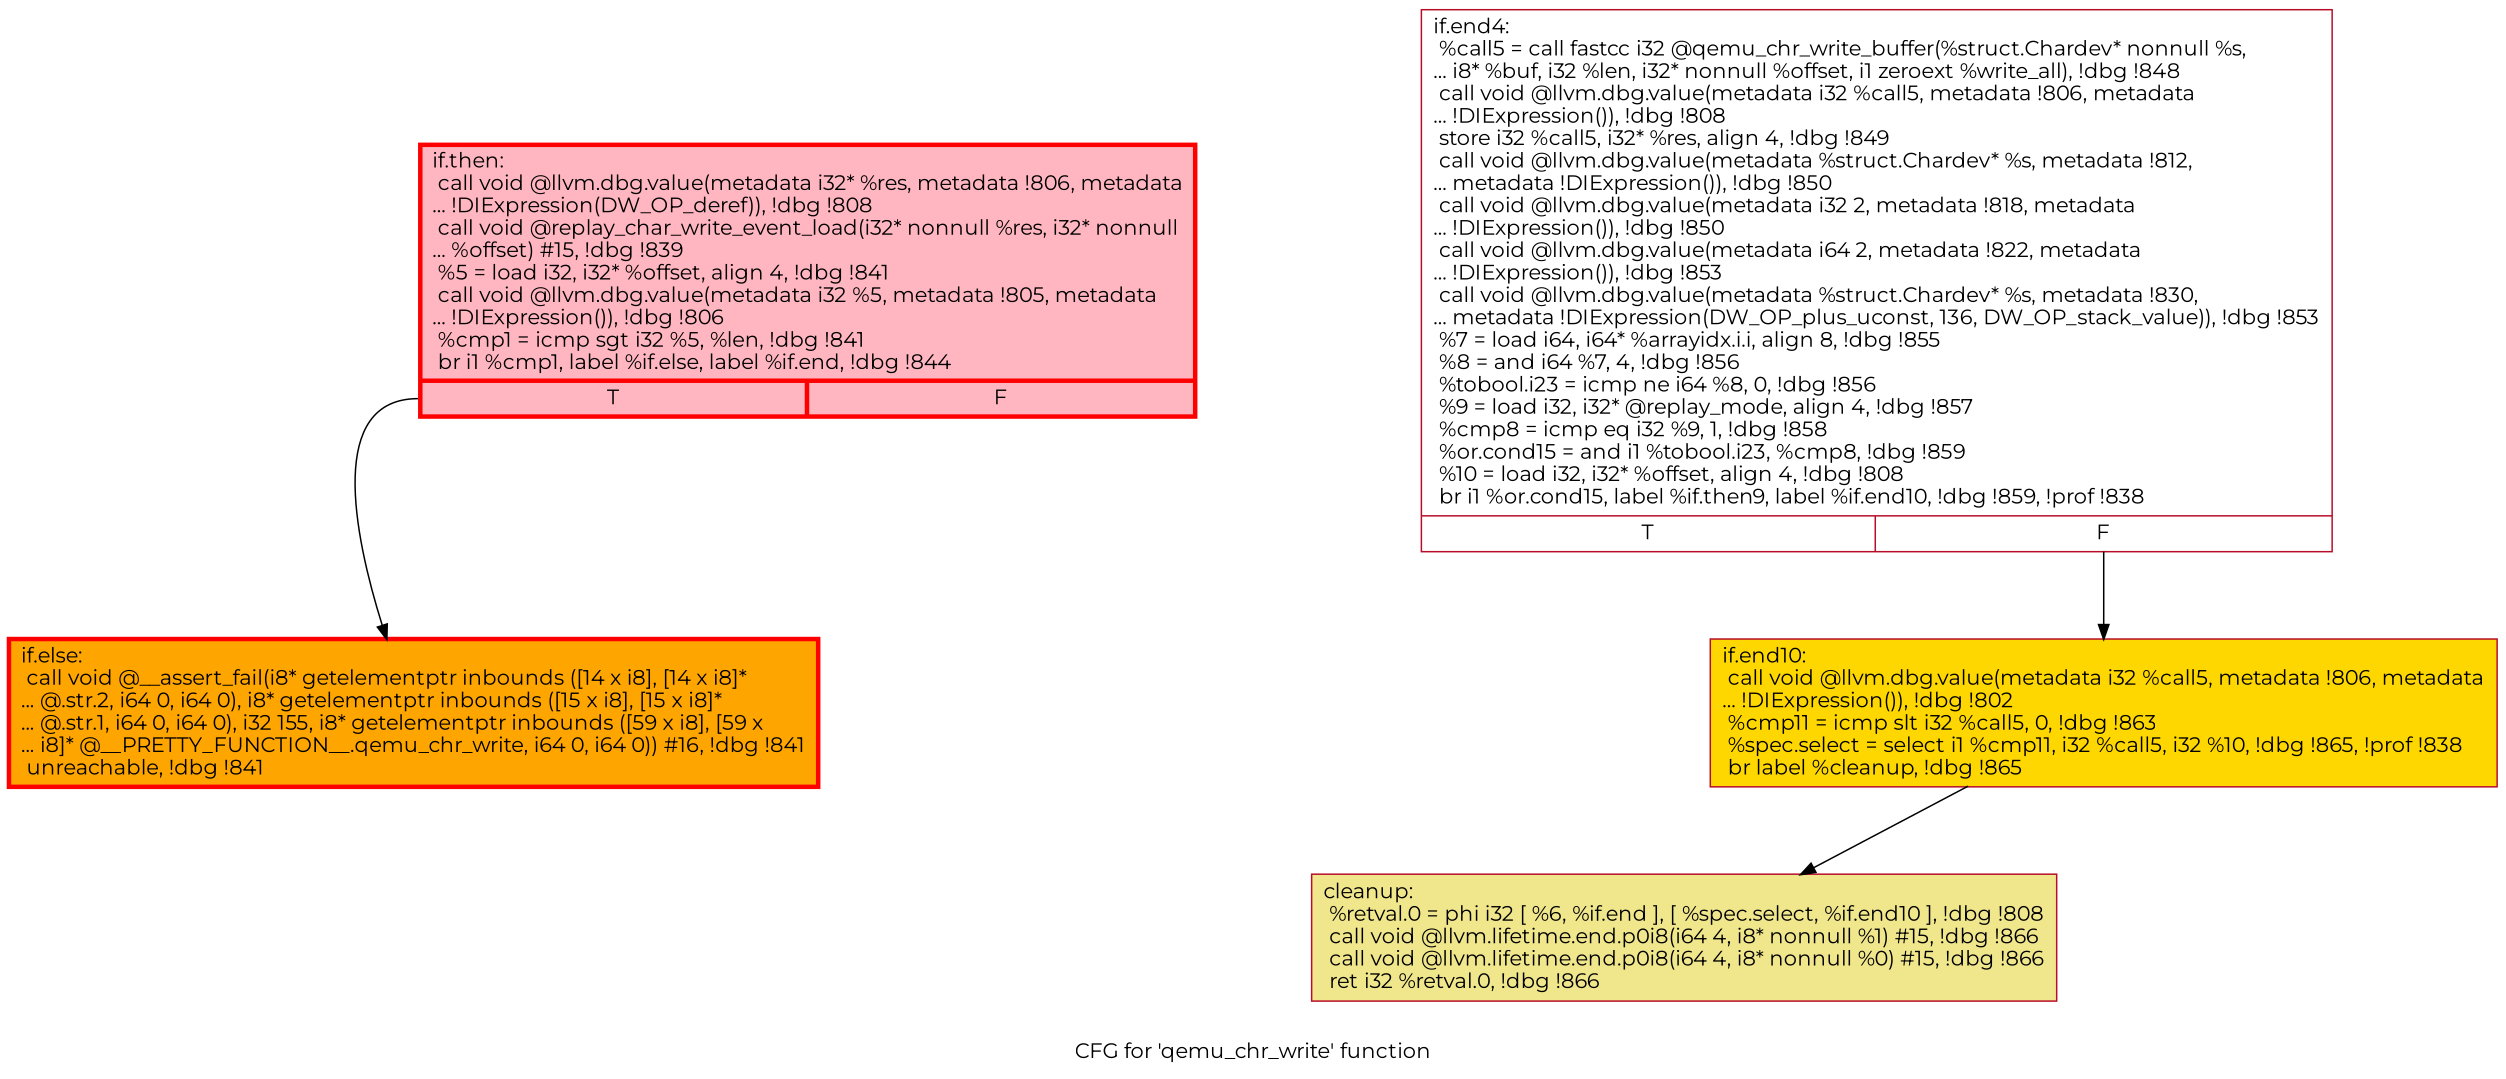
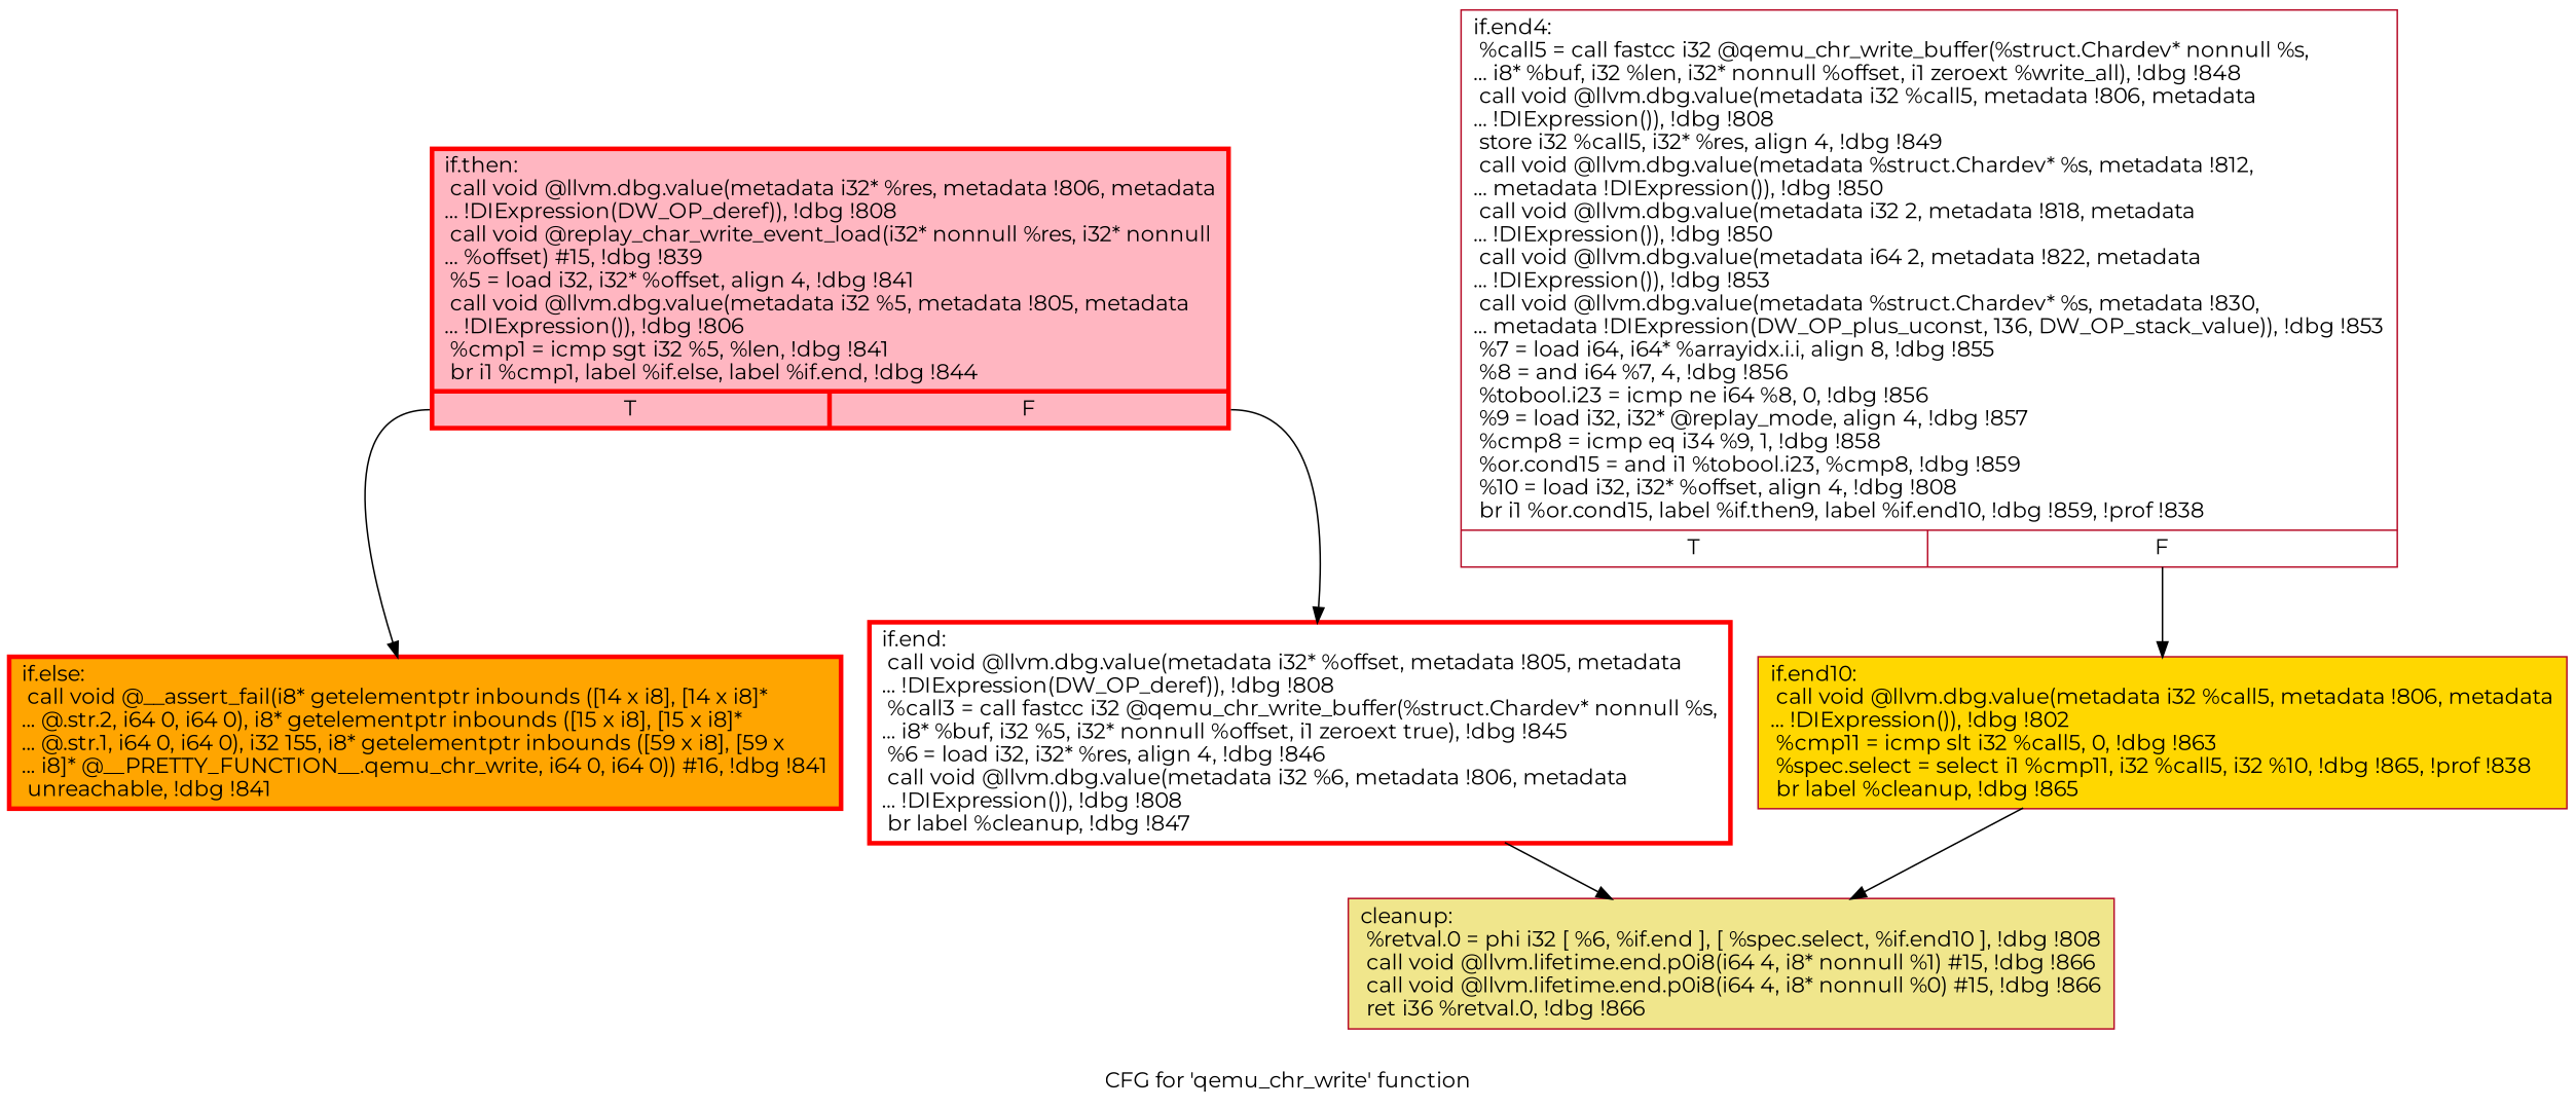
  digraph {
    fontname=Montserrat
    label="CFG for 'qemu_chr_write' function"
    node [color=red fillcolor=white fontname=Montserrat shape=record style=filled]
    edge [fontname=Montserrat]
    n1 [fillcolor=lightpink label="{if.then:                                          \l  call void @llvm.dbg.value(metadata i32* %res, metadata !806, metadata\l... !DIExpression(DW_OP_deref)), !dbg !808\l  call void @replay_char_write_event_load(i32* nonnull %res, i32* nonnull\l... %offset) #15, !dbg !839\l  %5 = load i32, i32* %offset, align 4, !dbg !841\l  call void @llvm.dbg.value(metadata i32 %5, metadata !805, metadata\l... !DIExpression()), !dbg !806\l  %cmp1 = icmp sgt i32 %5, %len, !dbg !841\l  br i1 %cmp1, label %if.else, label %if.end, !dbg !844\l|{<s0>T|<s1>F}}" penwidth=3.0]
    n2 [fillcolor=orange label="{if.else:                                          \l  call void @__assert_fail(i8* getelementptr inbounds ([14 x i8], [14 x i8]*\l... @.str.2, i64 0, i64 0), i8* getelementptr inbounds ([15 x i8], [15 x i8]*\l... @.str.1, i64 0, i64 0), i32 155, i8* getelementptr inbounds ([59 x i8], [59 x\l... i8]* @__PRETTY_FUNCTION__.qemu_chr_write, i64 0, i64 0)) #16, !dbg !841\l  unreachable, !dbg !841\l}" penwidth=3.0]
-   n4 [color="#b70d28ff" label="{if.end4:                                          \l  %call5 = call fastcc i32 @qemu_chr_write_buffer(%struct.Chardev* nonnull %s,\l... i8* %buf, i32 %len, i32* nonnull %offset, i1 zeroext %write_all), !dbg !848\l  call void @llvm.dbg.value(metadata i32 %call5, metadata !806, metadata\l... !DIExpression()), !dbg !808\l  store i32 %call5, i32* %res, align 4, !dbg !849\l  call void @llvm.dbg.value(metadata %struct.Chardev* %s, metadata !812,\l... metadata !DIExpression()), !dbg !850\l  call void @llvm.dbg.value(metadata i32 2, metadata !818, metadata\l... !DIExpression()), !dbg !850\l  call void @llvm.dbg.value(metadata i64 2, metadata !822, metadata\l... !DIExpression()), !dbg !853\l  call void @llvm.dbg.value(metadata %struct.Chardev* %s, metadata !830,\l... metadata !DIExpression(DW_OP_plus_uconst, 136, DW_OP_stack_value)), !dbg !853\l  %7 = load i64, i64* %arrayidx.i.i, align 8, !dbg !855\l  %8 = and i64 %7, 4, !dbg !856\l  %tobool.i23 = icmp ne i64 %8, 0, !dbg !856\l  %9 = load i32, i32* @replay_mode, align 4, !dbg !857\l  %cmp8 = icmp eq i32 %9, 1, !dbg !858\l  %or.cond15 = and i1 %tobool.i23, %cmp8, !dbg !859\l  %10 = load i32, i32* %offset, align 4, !dbg !808\l  br i1 %or.cond15, label %if.then9, label %if.end10, !dbg !859, !prof !838\l|{<s0>T|<s1>F}}"]
+   n3 [label="{if.end:                                           \l  call void @llvm.dbg.value(metadata i32* %offset, metadata !805, metadata\l... !DIExpression(DW_OP_deref)), !dbg !808\l  %call3 = call fastcc i32 @qemu_chr_write_buffer(%struct.Chardev* nonnull %s,\l... i8* %buf, i32 %5, i32* nonnull %offset, i1 zeroext true), !dbg !845\l  %6 = load i32, i32* %res, align 4, !dbg !846\l  call void @llvm.dbg.value(metadata i32 %6, metadata !806, metadata\l... !DIExpression()), !dbg !808\l  br label %cleanup, !dbg !847\l}" penwidth=3.0]
+   n4 [color="#b70d28ff" label="{if.end4:                                          \l  %call5 = call fastcc i32 @qemu_chr_write_buffer(%struct.Chardev* nonnull %s,\l... i8* %buf, i32 %len, i32* nonnull %offset, i1 zeroext %write_all), !dbg !848\l  call void @llvm.dbg.value(metadata i32 %call5, metadata !806, metadata\l... !DIExpression()), !dbg !808\l  store i32 %call5, i32* %res, align 4, !dbg !849\l  call void @llvm.dbg.value(metadata %struct.Chardev* %s, metadata !812,\l... metadata !DIExpression()), !dbg !850\l  call void @llvm.dbg.value(metadata i32 2, metadata !818, metadata\l... !DIExpression()), !dbg !850\l  call void @llvm.dbg.value(metadata i64 2, metadata !822, metadata\l... !DIExpression()), !dbg !853\l  call void @llvm.dbg.value(metadata %struct.Chardev* %s, metadata !830,\l... metadata !DIExpression(DW_OP_plus_uconst, 136, DW_OP_stack_value)), !dbg !853\l  %7 = load i64, i64* %arrayidx.i.i, align 8, !dbg !855\l  %8 = and i64 %7, 4, !dbg !856\l  %tobool.i23 = icmp ne i64 %8, 0, !dbg !856\l  %9 = load i32, i32* @replay_mode, align 4, !dbg !857\l  %cmp8 = icmp eq i34 %9, 1, !dbg !858\l  %or.cond15 = and i1 %tobool.i23, %cmp8, !dbg !859\l  %10 = load i32, i32* %offset, align 4, !dbg !808\l  br i1 %or.cond15, label %if.then9, label %if.end10, !dbg !859, !prof !838\l|{<s0>T|<s1>F}}"]
    n5 [color="#b70d28ff" fillcolor=gold label="{if.end10:                                         \l  call void @llvm.dbg.value(metadata i32 %call5, metadata !806, metadata\l... !DIExpression()), !dbg !802\l  %cmp11 = icmp slt i32 %call5, 0, !dbg !863\l  %spec.select = select i1 %cmp11, i32 %call5, i32 %10, !dbg !865, !prof !838\l  br label %cleanup, !dbg !865\l}"]
-   n6 [color="#b70d28ff" fillcolor=khaki label="{cleanup:                                          \l  %retval.0 = phi i32 [ %6, %if.end ], [ %spec.select, %if.end10 ], !dbg !808\l  call void @llvm.lifetime.end.p0i8(i64 4, i8* nonnull %1) #15, !dbg !866\l  call void @llvm.lifetime.end.p0i8(i64 4, i8* nonnull %0) #15, !dbg !866\l  ret i32 %retval.0, !dbg !866\l}"]
+   n6 [color="#b70d28ff" fillcolor=khaki label="{cleanup:                                          \l  %retval.0 = phi i32 [ %6, %if.end ], [ %spec.select, %if.end10 ], !dbg !808\l  call void @llvm.lifetime.end.p0i8(i64 4, i8* nonnull %1) #15, !dbg !866\l  call void @llvm.lifetime.end.p0i8(i64 4, i8* nonnull %0) #15, !dbg !866\l  ret i36 %retval.0, !dbg !866\l}"]
    n1 -> n2 [tailport=s0]
+   n1 -> n3 [tailport=s1]
+   n3 -> n6
    n4 -> n5 [tailport=s1]
    n5 -> n6
  }
